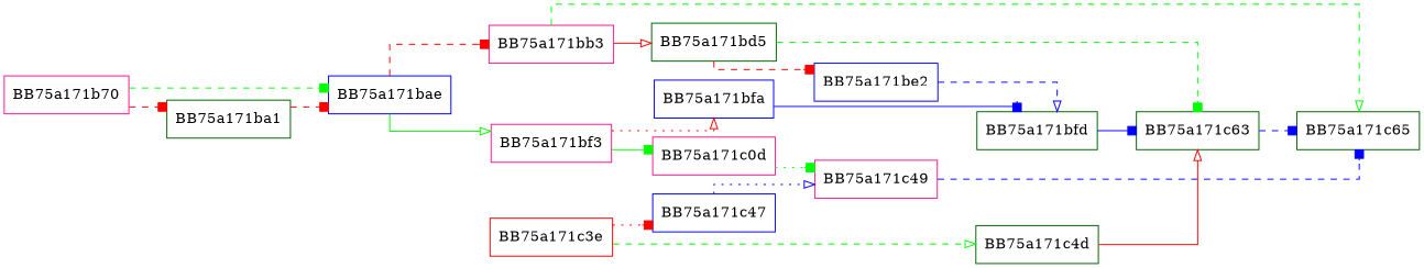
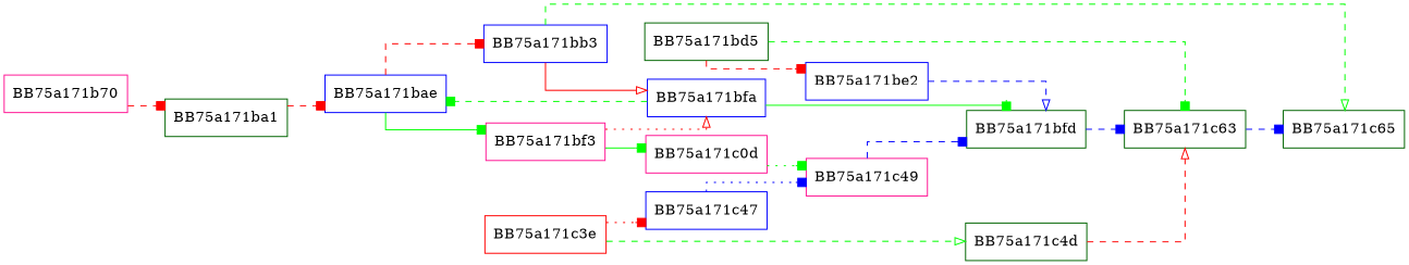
  digraph {
    rankdir=LR
    splines=ortho
    node [color=darkgreen shape=box]
    edge [arrowhead=box color=red style=dashed]
    BB75a171b70 [color=deeppink]
    BB75a171bae [color=blue]
    BB75a171ba1
    n4 [color=deeppink label=BB75a171bf3]
-   BB75a171bb3 [color=deeppink]
+   BB75a171bb3 [color=blue]
    BB75a171c0d [color=deeppink]
    BB75a171bfa [color=blue]
    BB75a171c65
    BB75a171bd5
    BB75a171c49 [color=deeppink]
    BB75a171bfd
    BB75a171c63
    BB75a171be2 [color=blue]
    BB75a171c3e [color=red]
    BB75a171c4d
    BB75a171c47 [color=blue]
-   BB75a171b70 -> BB75a171bae [color=green]
+   BB75a171bfa -> BB75a171bae [color=green]
    BB75a171b70 -> BB75a171ba1
-   BB75a171bae -> n4 [arrowhead=onormal color=green style=solid]
+   BB75a171bae -> n4 [color=green style=solid]
    BB75a171bae -> BB75a171bb3
    BB75a171ba1 -> BB75a171bae
    n4 -> BB75a171c0d [color=green style=solid]
    n4 -> BB75a171bfa [arrowhead=onormal style=dotted]
    BB75a171bb3 -> BB75a171c65 [arrowhead=onormal color=green]
-   BB75a171bb3 -> BB75a171bd5 [arrowhead=onormal style=solid]
+   BB75a171bb3 -> BB75a171bfa [arrowhead=onormal style=solid]
    BB75a171c0d -> BB75a171c49 [color=green style=dotted]
-   BB75a171bfa -> BB75a171bfd [color=blue style=solid]
+   BB75a171bfa -> BB75a171bfd [color=green style=solid]
    BB75a171bd5 -> BB75a171c63 [color=green]
    BB75a171bd5 -> BB75a171be2
-   BB75a171c49 -> BB75a171c65 [color=blue]
-   BB75a171bfd -> BB75a171c63 [color=blue style=solid]
+   BB75a171c49 -> BB75a171bfd [color=blue]
+   BB75a171bfd -> BB75a171c63 [color=blue]
    BB75a171c63 -> BB75a171c65 [color=blue]
    BB75a171be2 -> BB75a171bfd [arrowhead=onormal color=blue]
    BB75a171c3e -> BB75a171c4d [arrowhead=onormal color=green]
    BB75a171c3e -> BB75a171c47 [style=dotted]
-   BB75a171c4d -> BB75a171c63 [arrowhead=onormal style=solid]
-   BB75a171c47 -> BB75a171c49 [arrowhead=onormal color=blue style=dotted]
+   BB75a171c4d -> BB75a171c63 [arrowhead=onormal]
+   BB75a171c47 -> BB75a171c49 [color=blue style=dotted]
  }
